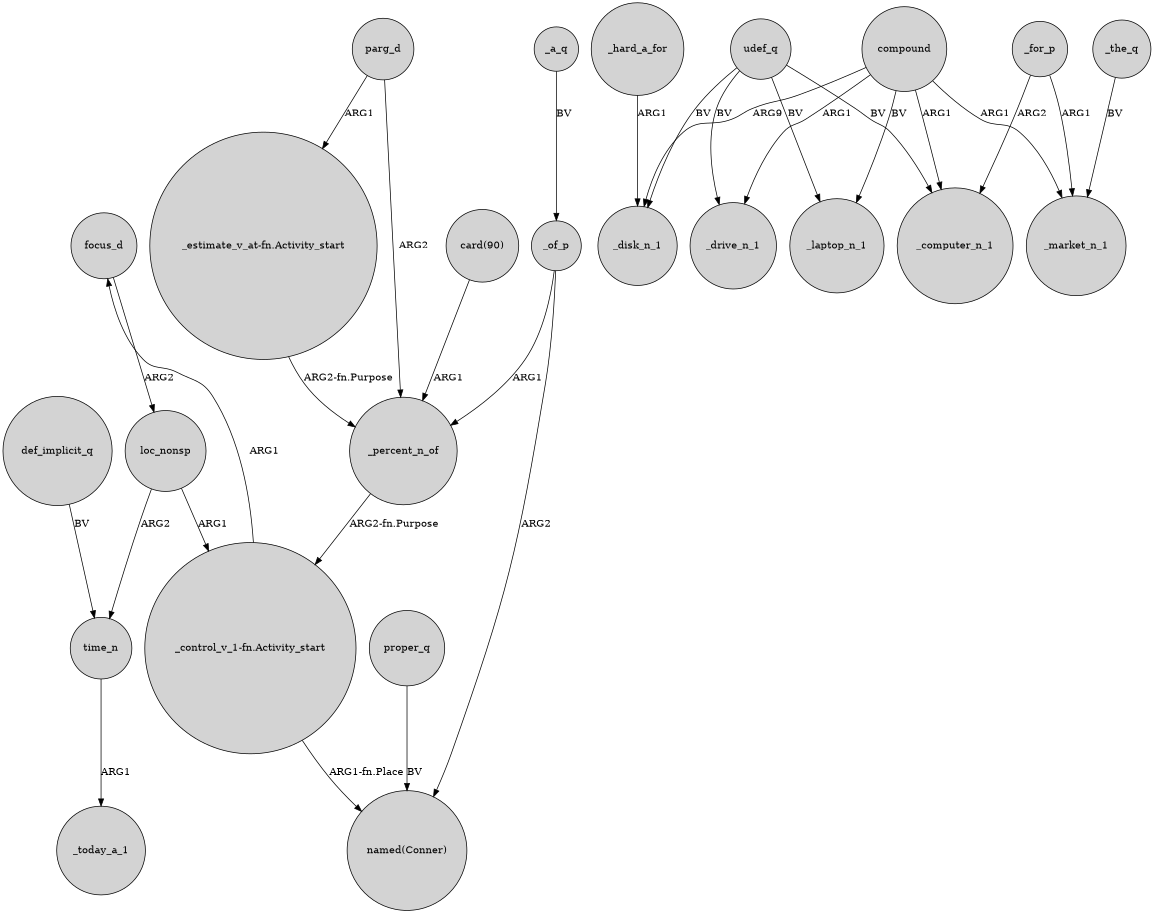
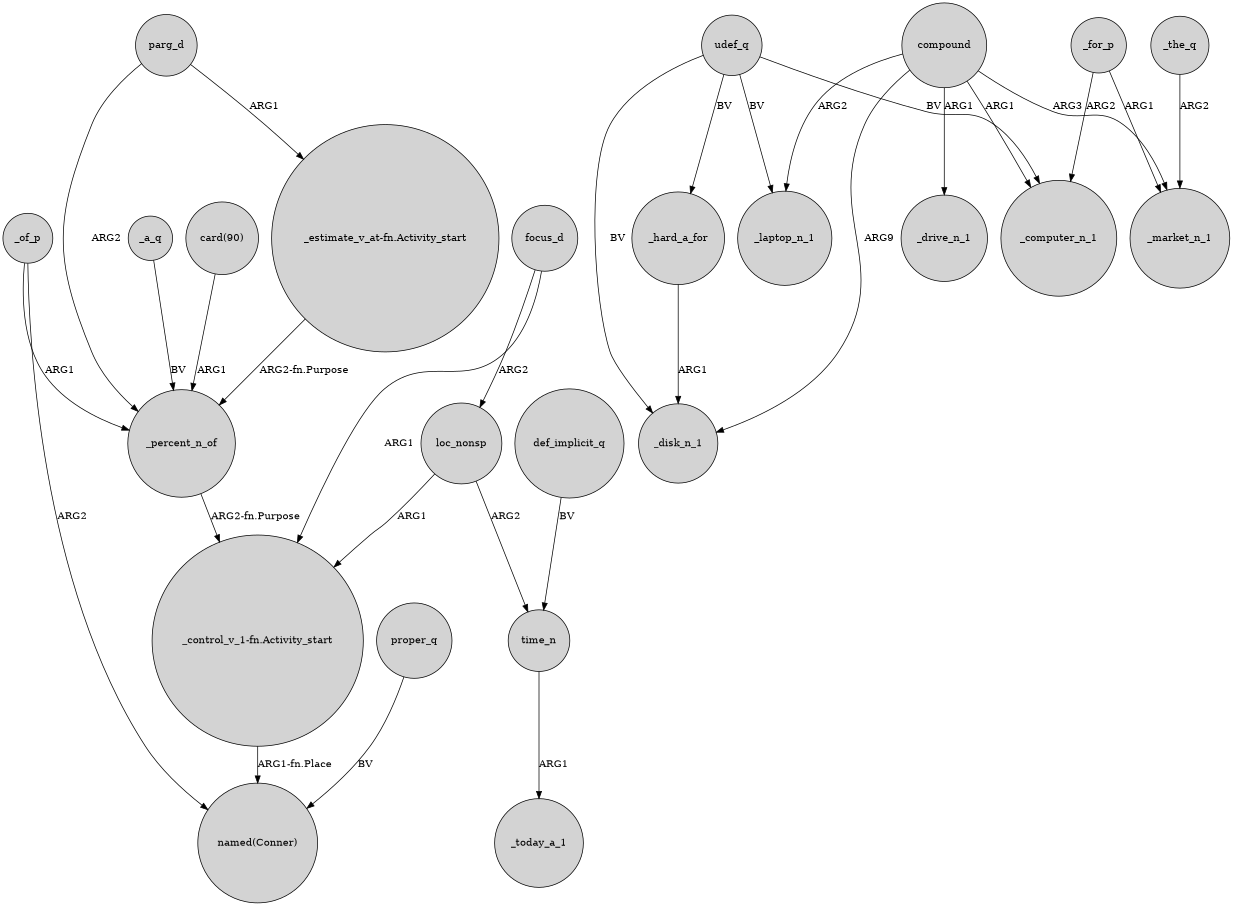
  digraph {
    node [shape=circle style=filled]
    focus_d
    "_control_v_1-fn.Activity_start"
    loc_nonsp
    "named(Conner)"
    time_n
    _percent_n_of
    compound
    _computer_n_1
    _disk_n_1
    _laptop_n_1
    _market_n_1
    _drive_n_1
    udef_q
    "_estimate_v_at-fn.Activity_start"
    _for_p
    _today_a_1
    _hard_a_for
    _of_p
    _the_q
    proper_q
    parg_d
    _a_q
    "card(90)"
    def_implicit_q
-   "_control_v_1-fn.Activity_start" -> focus_d [label=ARG1]
+   focus_d -> "_control_v_1-fn.Activity_start" [label=ARG1]
    focus_d -> loc_nonsp [label=ARG2]
    "_control_v_1-fn.Activity_start" -> "named(Conner)" [label="ARG1-fn.Place"]
    loc_nonsp -> "_control_v_1-fn.Activity_start" [label=ARG1]
    loc_nonsp -> time_n [label=ARG2]
    time_n -> _today_a_1 [label=ARG1]
    _percent_n_of -> "_control_v_1-fn.Activity_start" [label="ARG2-fn.Purpose"]
    compound -> _computer_n_1 [label=ARG1]
    compound -> _disk_n_1 [label=ARG9]
-   compound -> _laptop_n_1 [label=BV]
-   compound -> _market_n_1 [label=ARG1]
+   compound -> _laptop_n_1 [label=ARG2]
+   compound -> _market_n_1 [label=ARG3]
    compound -> _drive_n_1 [label=ARG1]
    udef_q -> _computer_n_1 [label=BV]
    udef_q -> _disk_n_1 [label=BV]
    udef_q -> _laptop_n_1 [label=BV]
-   udef_q -> _drive_n_1 [label=BV]
+   udef_q -> _hard_a_for [label=BV]
    "_estimate_v_at-fn.Activity_start" -> _percent_n_of [label="ARG2-fn.Purpose"]
    _for_p -> _computer_n_1 [label=ARG2]
    _for_p -> _market_n_1 [label=ARG1]
    _hard_a_for -> _disk_n_1 [label=ARG1]
    _of_p -> "named(Conner)" [label=ARG2]
    _of_p -> _percent_n_of [label=ARG1]
-   _the_q -> _market_n_1 [label=BV]
+   _the_q -> _market_n_1 [label=ARG2]
    proper_q -> "named(Conner)" [label=BV]
    parg_d -> _percent_n_of [label=ARG2]
    parg_d -> "_estimate_v_at-fn.Activity_start" [label=ARG1]
-   _a_q -> _of_p [label=BV]
+   _a_q -> _percent_n_of [label=BV]
    "card(90)" -> _percent_n_of [label=ARG1]
    def_implicit_q -> time_n [label=BV]
  }
